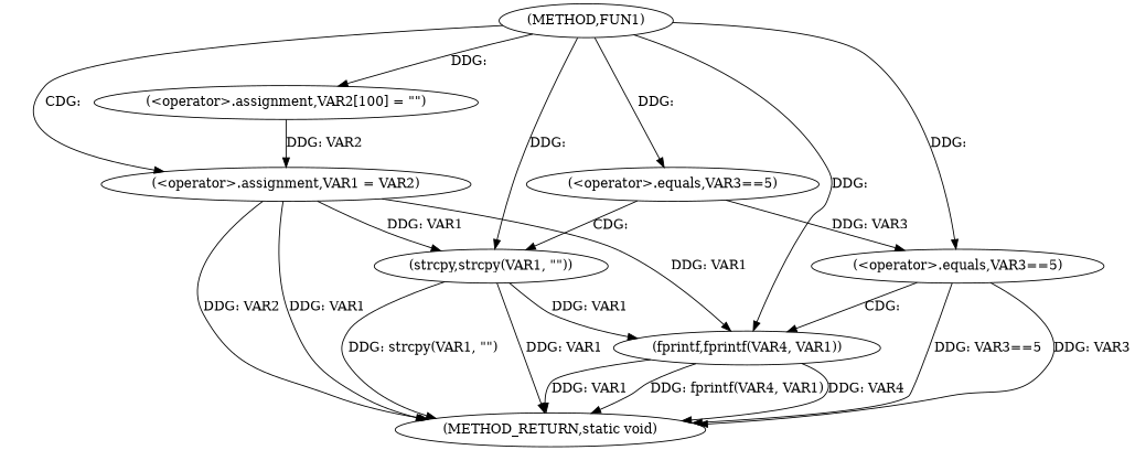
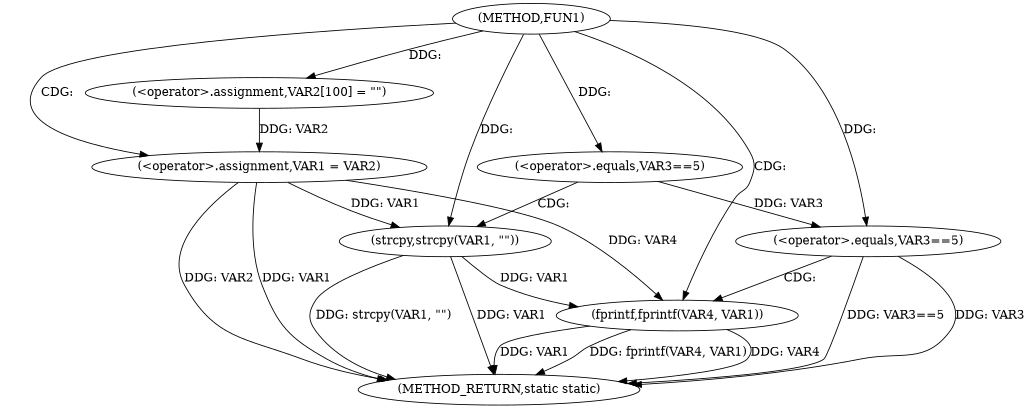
  digraph {
    n1 [label="(METHOD,FUN1)"]
    n2 [label="(<operator>.assignment,VAR2[100] = \"\")"]
    n3 [label="(<operator>.assignment,VAR1 = VAR2)"]
    n4 [label="(<operator>.equals,VAR3==5)"]
    n5 [label="(strcpy,strcpy(VAR1, \"\"))"]
    n6 [label="(<operator>.equals,VAR3==5)"]
    n7 [label="(fprintf,fprintf(VAR4, VAR1))"]
-   n8 [label="(METHOD_RETURN,static void)"]
+   n8 [label="(METHOD_RETURN,static static)"]
    n1 -> n2 [label="DDG: "]
    n1 -> n3 [label="CDG: "]
    n1 -> n4 [label="DDG: "]
    n1 -> n5 [label="DDG: "]
    n1 -> n6 [label="DDG: "]
-   n1 -> n7 [label="DDG: "]
+   n1 -> n7 [label="CDG: "]
    n2 -> n3 [label="DDG: VAR2"]
    n3 -> n5 [label="DDG: VAR1"]
-   n3 -> n7 [label="DDG: VAR1"]
+   n3 -> n7 [label="DDG: VAR4"]
    n3 -> n8 [label="DDG: VAR1"]
    n3 -> n8 [label="DDG: VAR2"]
    n4 -> n5 [label="CDG: "]
    n4 -> n6 [label="DDG: VAR3"]
    n5 -> n7 [label="DDG: VAR1"]
    n5 -> n8 [label="DDG: strcpy(VAR1, \"\")"]
    n5 -> n8 [label="DDG: VAR1"]
    n6 -> n7 [label="CDG: "]
    n6 -> n8 [label="DDG: VAR3"]
    n6 -> n8 [label="DDG: VAR3==5"]
    n7 -> n8 [label="DDG: VAR1"]
    n7 -> n8 [label="DDG: fprintf(VAR4, VAR1)"]
    n7 -> n8 [label="DDG: VAR4"]
  }
